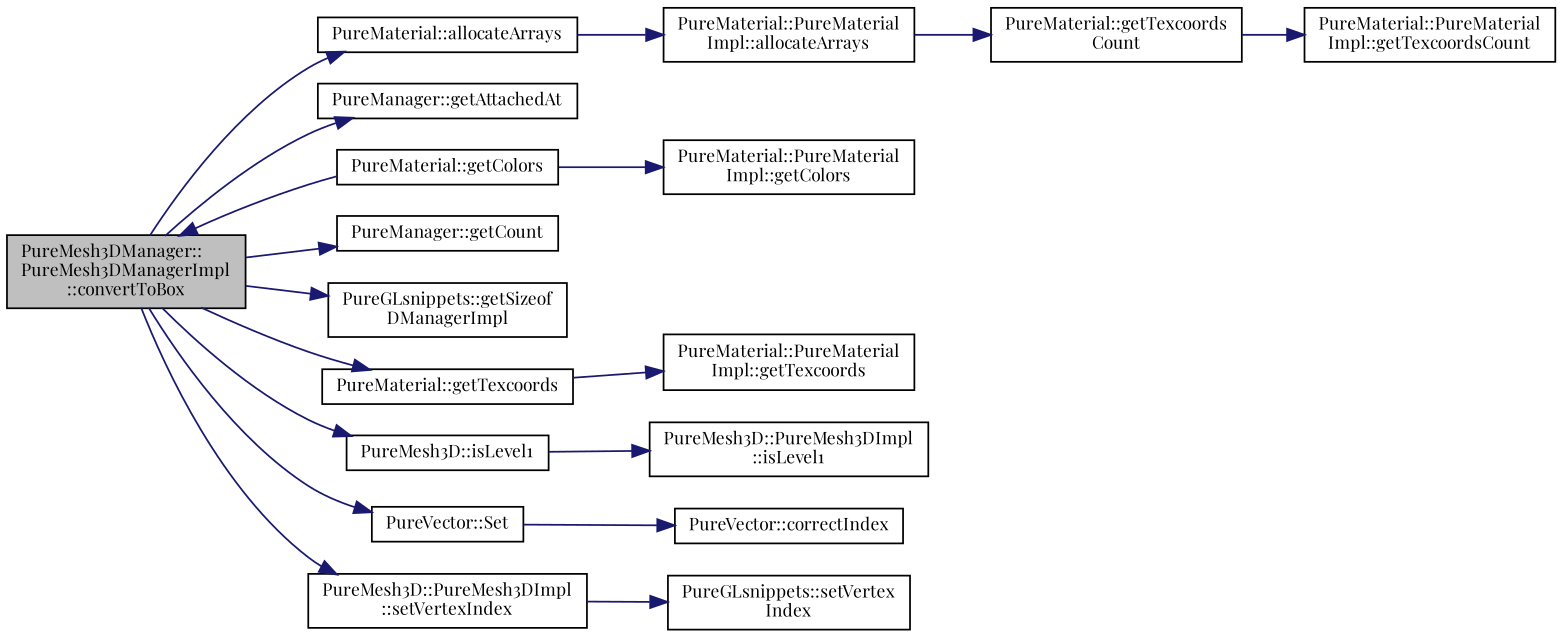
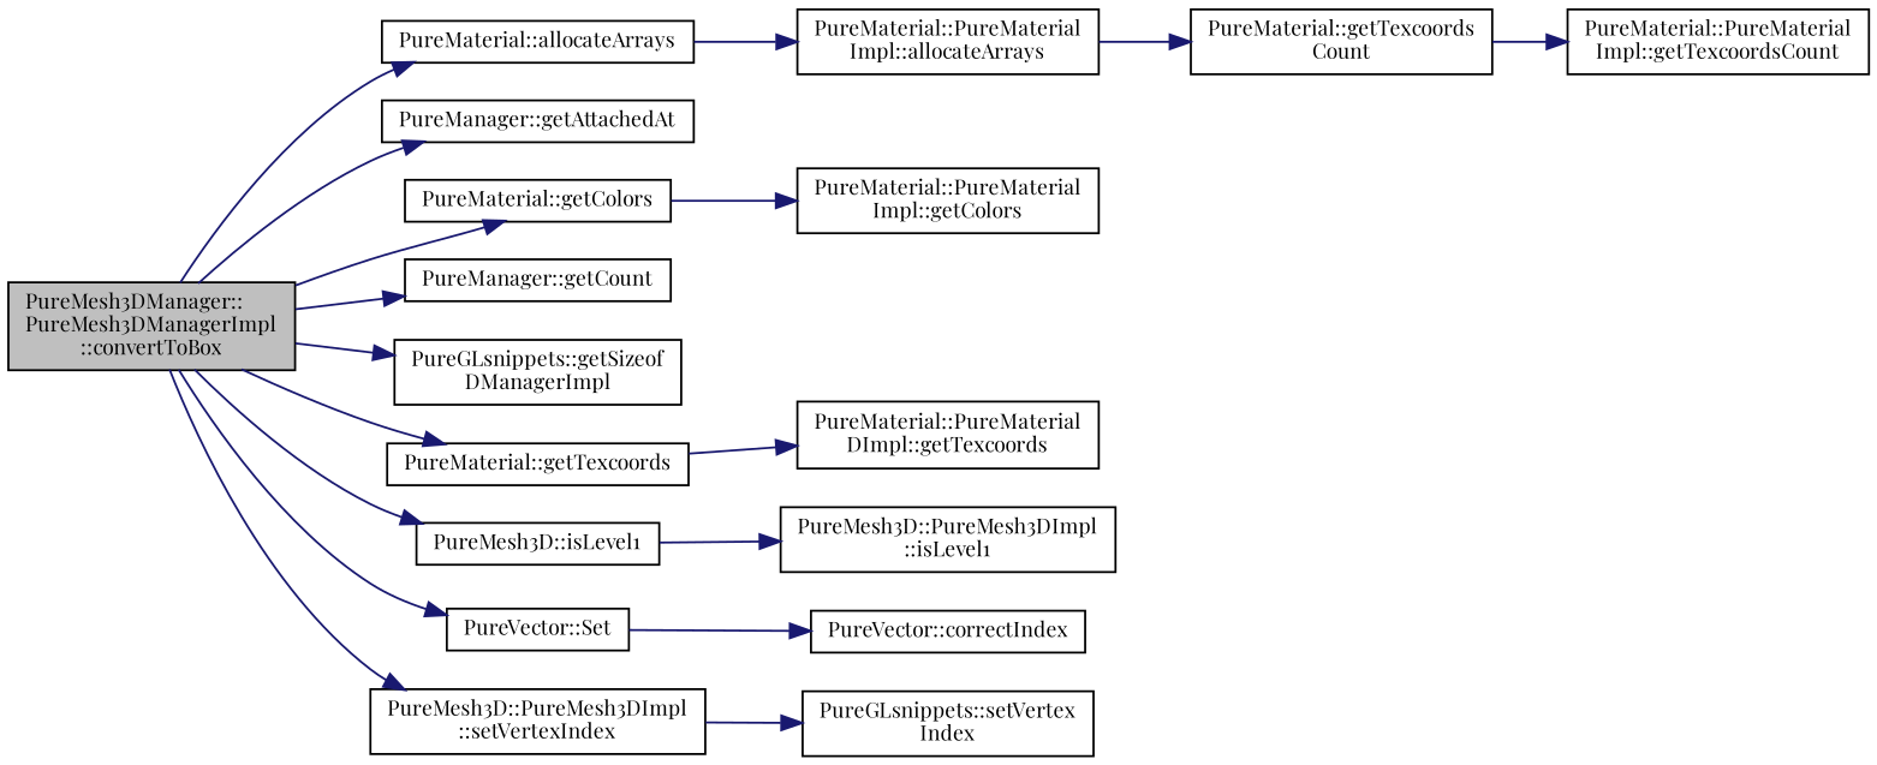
  digraph {
    fontname="Playfair Display"
    rankdir=LR
    node [color=black fillcolor=white fontname="Playfair Display" fontsize=10 shape=record style=filled]
    edge [color=midnightblue fontname="Playfair Display" fontsize=10 labelfontname=Helvetica labelfontsize=10 style=solid]
    n1 [fillcolor=grey75 fontcolor=black height=0.2 label="PureMesh3DManager::\lPureMesh3DManagerImpl\l::convertToBox" width=0.4]
    n2 [height=0.2 label="PureMaterial::allocateArrays" width=0.4]
    n3 [height=0.2 label="PureManager::getAttachedAt" width=0.4]
    n4 [height=0.2 label="PureMaterial::getColors" width=0.4]
    n5 [height=0.2 label="PureManager::getCount" width=0.4]
    n6 [height=0.2 label="PureGLsnippets::getSizeof\lDManagerImpl" width=0.4]
    n7 [height=0.2 label="PureMaterial::getTexcoords" width=0.4]
    n8 [height=0.2 label="PureMesh3D::isLevel1" width=0.4]
    n9 [height=0.2 label="PureVector::Set" width=0.4]
    n10 [height=0.2 label="PureMesh3D::PureMesh3DImpl\l::setVertexIndex" width=0.4]
    n11 [height=0.2 label="PureMaterial::PureMaterial\lImpl::allocateArrays" width=0.4]
    n12 [height=0.2 label="PureMaterial::PureMaterial\lImpl::getColors" width=0.4]
-   n13 [height=0.2 label="PureMaterial::PureMaterial\lImpl::getTexcoords" width=0.4]
+   n13 [height=0.2 label="PureMaterial::PureMaterial\lDImpl::getTexcoords" width=0.4]
    n14 [height=0.2 label="PureMesh3D::PureMesh3DImpl\l::isLevel1" width=0.4]
    n15 [height=0.2 label="PureVector::correctIndex" width=0.4]
    n16 [height=0.2 label="PureGLsnippets::setVertex\lIndex" width=0.4]
    n17 [height=0.2 label="PureMaterial::getTexcoords\lCount" width=0.4]
    n18 [height=0.2 label="PureMaterial::PureMaterial\lImpl::getTexcoordsCount" width=0.4]
    n1 -> n2
    n1 -> n3
-   n4 -> n1
+   n1 -> n4
    n1 -> n5
    n1 -> n6
    n1 -> n7
    n1 -> n8
    n1 -> n9
    n1 -> n10
    n2 -> n11
    n4 -> n12
    n7 -> n13
    n8 -> n14
    n9 -> n15
    n10 -> n16
    n11 -> n17
    n17 -> n18
  }
